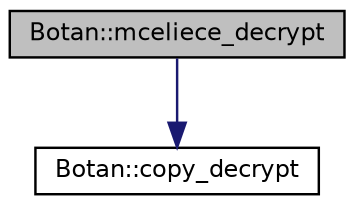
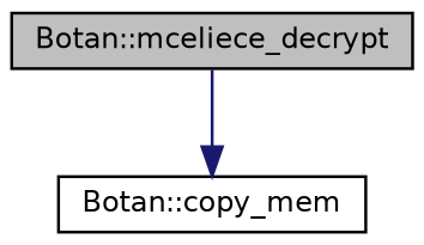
  digraph {
    rankdir=TB
    node [color=black fontname=Helvetica fontsize=10 shape=record style=filled]
    n1 [fillcolor=grey75 fontcolor=black height=0.2 label="Botan::mceliece_decrypt" width=0.4]
-   n2 [fillcolor=white height=0.2 label="Botan::copy_decrypt" width=0.4]
+   n2 [fillcolor=white height=0.2 label="Botan::copy_mem" width=0.4]
    n1 -> n2 [color=midnightblue fontname=Helvetica fontsize=10 labelfontname=Helvetica labelfontsize=10 style=solid]
  }
